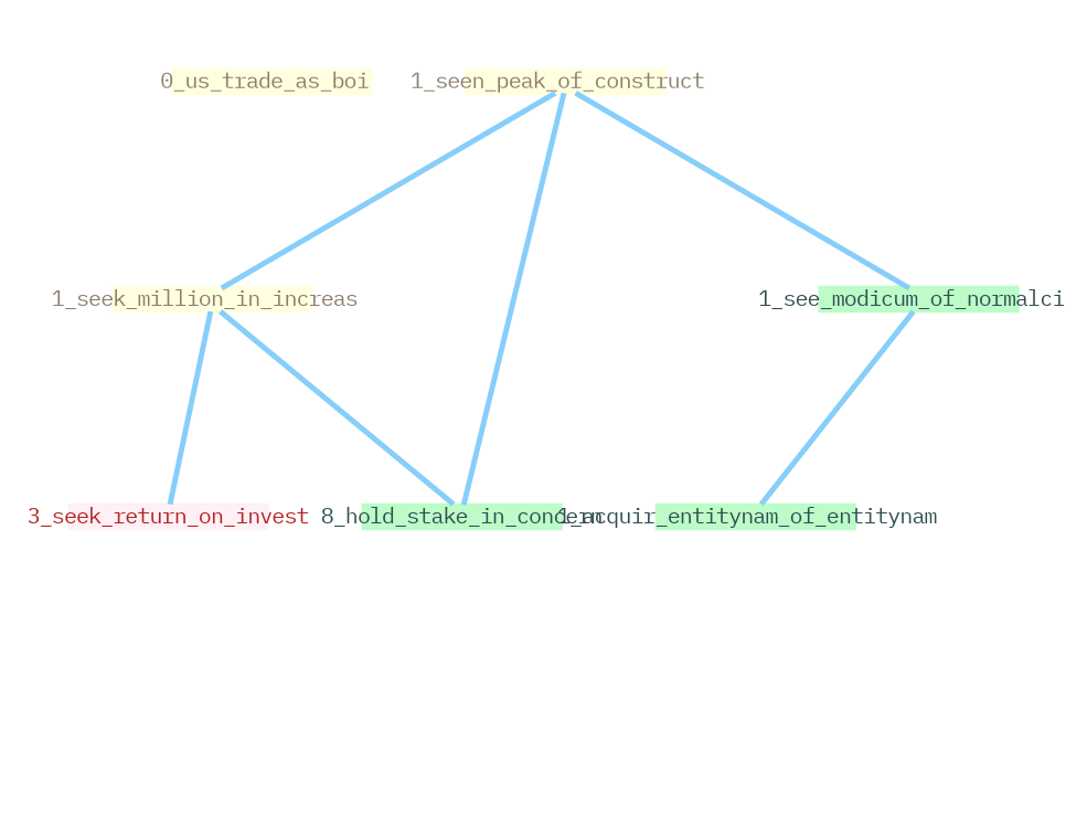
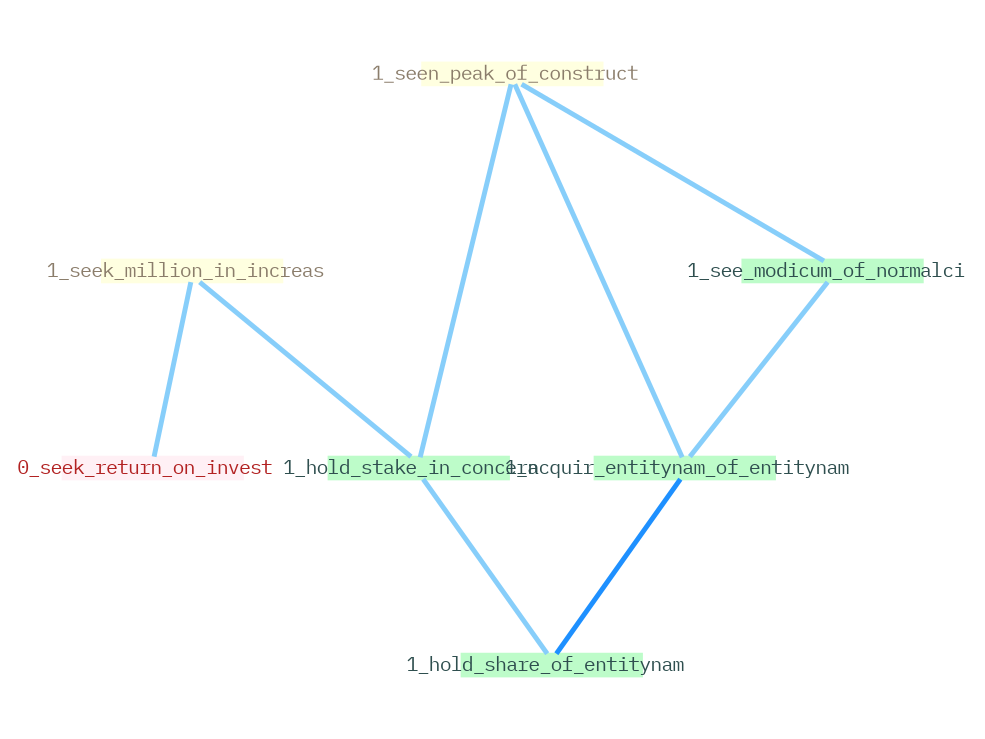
  graph {
    fontname="IBM Plex Mono"
    node [color="#BDFCC9" fixedsize=true fontcolor="#2f4f4f" fontname="IBM Plex Mono" fontsize=4 shape=polygon style=filled]
    edge [color="#87cefa" fontname="IBM Plex Mono" w=1]
-   "0_us_trade_as_boi " [color="#ffffe0" fontcolor="#8b7d6b" height=.06 width=.5]
    "1_seek_million_in_increas " [color="#ffffe0" fontcolor="#8b7d6b" height=.06 width=.5]
    "1_seen_peak_of_construct " [color="#ffffe0" fontcolor="#8b7d6b" height=.06 width=.5]
-   "0_seek_return_on_invest " [color="#fff0f5" fontcolor="#b22222" height=.06 width=.5 label="3_seek_return_on_invest"]
-   "1_hold_stake_in_concern " [height=.06 width=.5 label="8_hold_stake_in_concern"]
+   "0_seek_return_on_invest " [color="#fff0f5" fontcolor="#b22222" height=.06 width=.5]
+   "1_hold_stake_in_concern " [height=.06 width=.5]
    "1_acquir_entitynam_of_entitynam " [height=.06 width=.5]
    "1_see_modicum_of_normalci " [height=.06 width=.5]
+   "1_hold_share_of_entitynam " [height=.06 width=.5]
    subgraph sub_1 {
-     "0_us_trade_as_boi "
      "1_seek_million_in_increas "
      "1_seen_peak_of_construct "
    }
    subgraph sub_2 {
      "0_seek_return_on_invest "
    }
    "1_seek_million_in_increas " -- "0_seek_return_on_invest "
    "1_seek_million_in_increas " -- "1_hold_stake_in_concern "
    "1_seen_peak_of_construct " -- "1_hold_stake_in_concern "
-   "1_seen_peak_of_construct " -- "1_seek_million_in_increas "
+   "1_seen_peak_of_construct " -- "1_acquir_entitynam_of_entitynam "
    "1_seen_peak_of_construct " -- "1_see_modicum_of_normalci "
+   "1_hold_stake_in_concern " -- "1_hold_share_of_entitynam "
+   "1_acquir_entitynam_of_entitynam " -- "1_hold_share_of_entitynam " [color="#1e90ff" w=2]
    "1_see_modicum_of_normalci " -- "1_acquir_entitynam_of_entitynam "
  }
